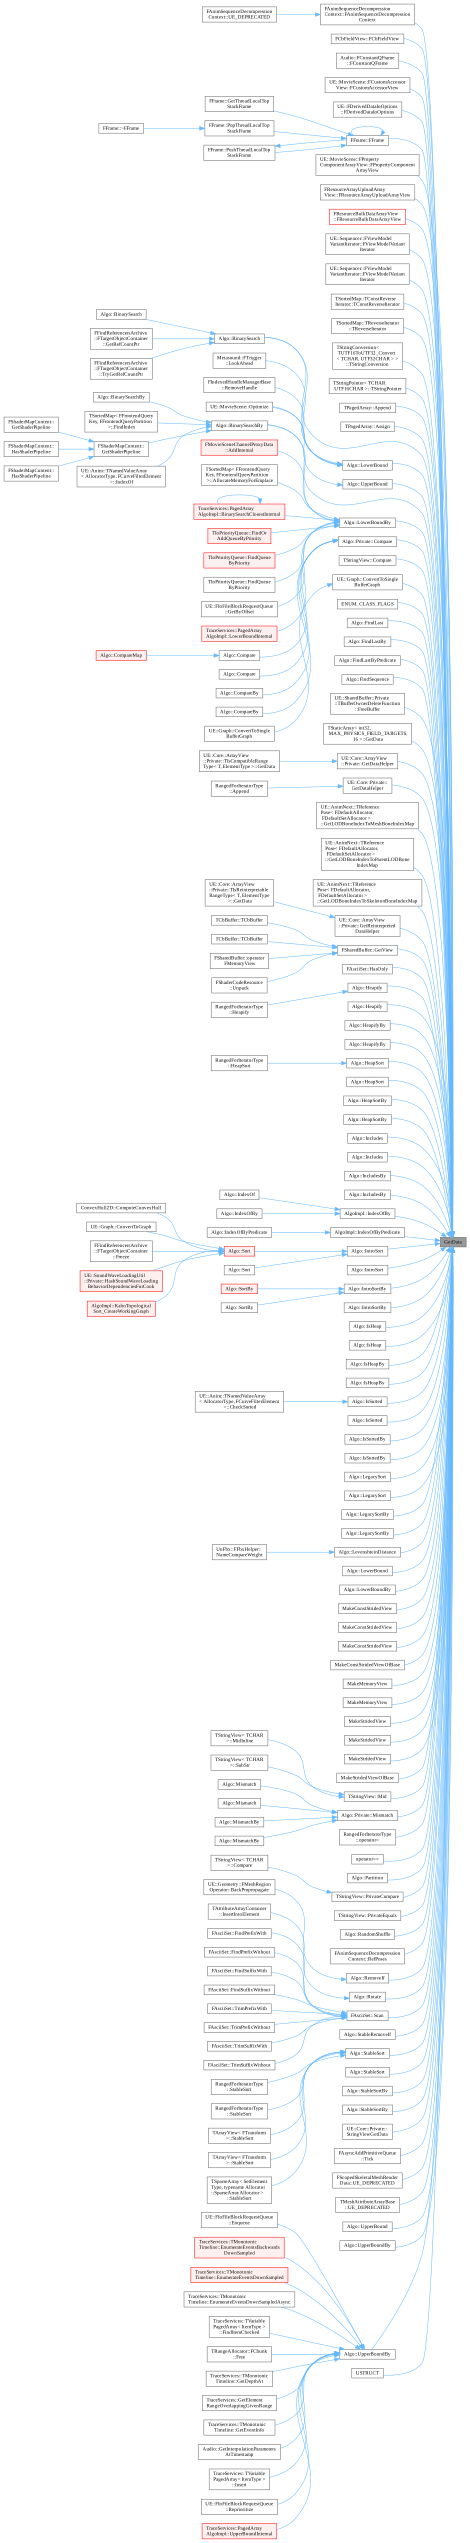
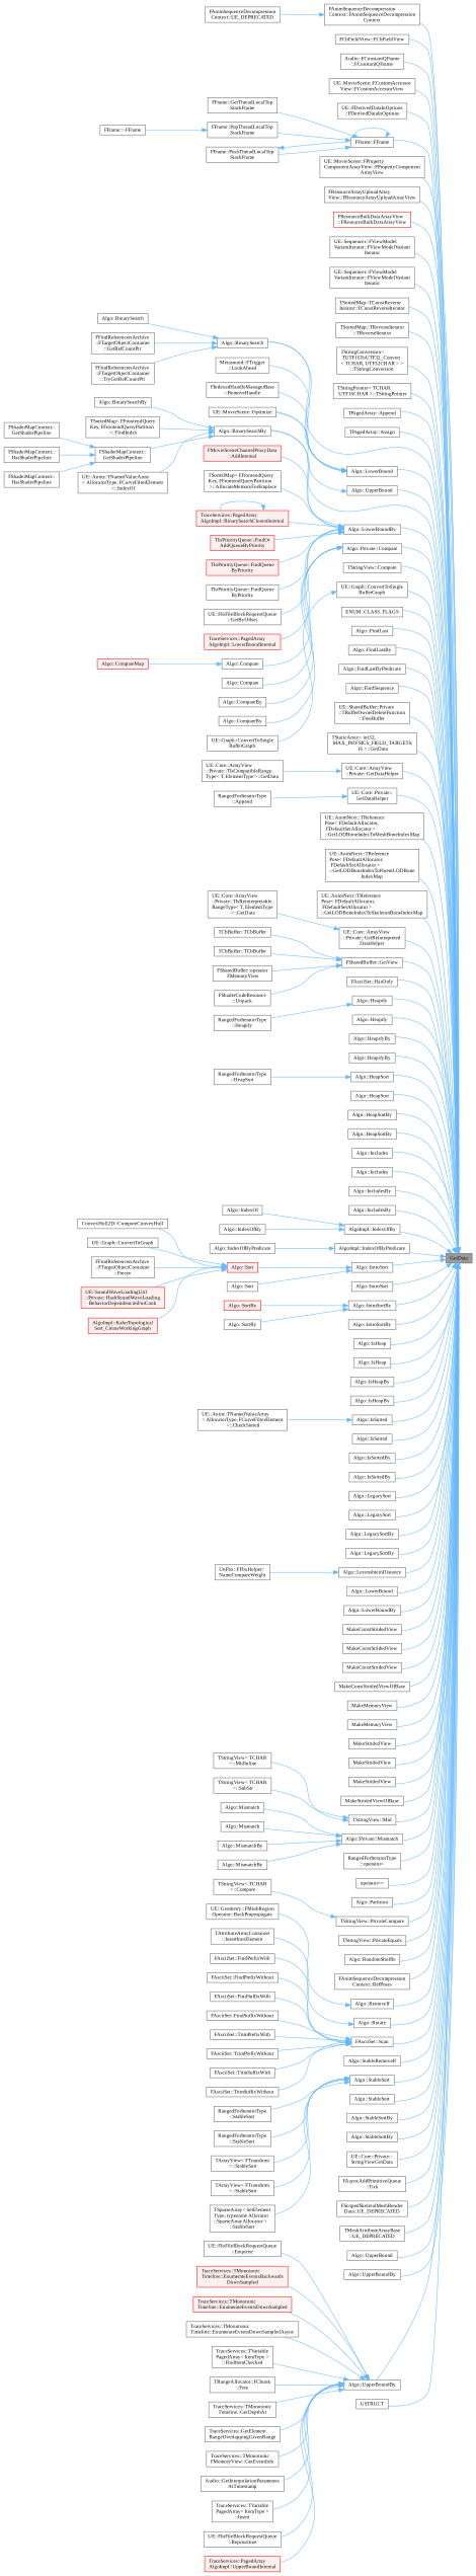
  digraph {
    fontname="Liberation Serif"
    rankdir=RL
    node [color=grey40 fillcolor=white fontname="Liberation Serif" fontsize=10 shape=box style=filled]
    edge [color=steelblue1 dir=back fontname="Liberation Serif" fontsize=10 labelfontname=Helvetica labelfontsize=10 style=solid]
    n1 [color=gray40 fillcolor=grey60 fontcolor=black height=0.2 label=GetData width=0.4]
    n2 [height=0.2 label="FAnimSequenceDecompression\lContext::FAnimSequenceDecompression\lContext" width=0.4]
    n3 [height=0.2 label="FCbFieldView::FCbFieldView" width=0.4]
    n4 [height=0.2 label="Audio::FConstantQFrame\l::FConstantQFrame" width=0.4]
    n5 [height=0.2 label="UE::MovieScene::FCustomAccessor\lView::FCustomAccessorView" width=0.4]
    n6 [height=0.2 label="UE::FDerivedDataIoOptions\l::FDerivedDataIoOptions" width=0.4]
    n7 [height=0.2 label="FFrame::FFrame" width=0.4]
    n8 [height=0.2 label="UE::MovieScene::FProperty\lComponentArrayView::FPropertyComponent\lArrayView" width=0.4]
    n9 [height=0.2 label="FResourceArrayUploadArray\lView::FResourceArrayUploadArrayView" width=0.4]
    n10 [color=red height=0.2 label="FResourceBulkDataArrayView\l::FResourceBulkDataArrayView" width=0.4]
    n11 [height=0.2 label="UE::Sequencer::FViewModel\lVariantIterator::FViewModelVariant\lIterator" width=0.4]
    n12 [height=0.2 label="UE::Sequencer::FViewModel\lVariantIterator::FViewModelVariant\lIterator" width=0.4]
    n13 [height=0.2 label="TSortedMap::TConstReverse\lIterator::TConstReverseIterator" width=0.4]
    n14 [height=0.2 label="TSortedMap::TReverseIterator\l::TReverseIterator" width=0.4]
    n15 [height=0.2 label="TStringConversion\<\l TUTF16ToUTF32_Convert\l\< TCHAR, UTF32CHAR \> \>\l::TStringConversion" width=0.4]
    n16 [height=0.2 label="TStringPointer\< TCHAR,\l UTF16CHAR \>::TStringPointer" width=0.4]
    n17 [height=0.2 label="TPagedArray::Append" width=0.4]
    n18 [height=0.2 label="TPagedArray::Assign" width=0.4]
    n19 [height=0.2 label="Algo::BinarySearch" width=0.4]
    n20 [height=0.2 label="Algo::BinarySearchBy" width=0.4]
    n21 [height=0.2 label="Algo::Private::Compare" width=0.4]
    n22 [height=0.2 label="TStringView::Compare" width=0.4]
    n23 [height=0.2 label="UE::Graph::ConvertToSingle\lBufferGraph" width=0.4]
    n24 [height=0.2 label=ENUM_CLASS_FLAGS width=0.4]
    n25 [height=0.2 label="Algo::FindLast" width=0.4]
    n26 [height=0.2 label="Algo::FindLastBy" width=0.4]
    n27 [height=0.2 label="Algo::FindLastByPredicate" width=0.4]
    n28 [height=0.2 label="Algo::FindSequence" width=0.4]
    n29 [height=0.2 label="UE::SharedBuffer::Private\l::TBufferOwnerDeleteFunction\l::FreeBuffer" width=0.4]
    n30 [height=0.2 label="TStaticArray\< int32,\l MAX_PHYSICS_FIELD_TARGETS,\l 16 \>::GetData" width=0.4]
    n31 [height=0.2 label="UE::Core::ArrayView\l::Private::GetDataHelper" width=0.4]
    n32 [height=0.2 label="UE::Core::Private::\lGetDataHelper" width=0.4]
    n33 [height=0.2 label="UE::AnimNext::TReference\lPose\< FDefaultAllocator,\l FDefaultSetAllocator \>\l::GetLODBoneIndexToMeshBoneIndexMap" width=0.4]
    n34 [height=0.2 label="UE::AnimNext::TReference\lPose\< FDefaultAllocator,\l FDefaultSetAllocator \>\l::GetLODBoneIndexToParentLODBone\lIndexMap" width=0.4]
    n35 [height=0.2 label="UE::AnimNext::TReference\lPose\< FDefaultAllocator,\l FDefaultSetAllocator \>\l::GetLODBoneIndexToSkeletonBoneIndexMap" width=0.4]
    n36 [height=0.2 label="UE::Core::ArrayView\l::Private::GetReinterpreted\lDataHelper" width=0.4]
    n37 [height=0.2 label="FSharedBuffer::GetView" width=0.4]
    n38 [height=0.2 label="FAsciiSet::HasOnly" width=0.4]
    n39 [height=0.2 label="Algo::Heapify" width=0.4]
    n40 [height=0.2 label="Algo::Heapify" width=0.4]
    n41 [height=0.2 label="Algo::HeapifyBy" width=0.4]
    n42 [height=0.2 label="Algo::HeapifyBy" width=0.4]
    n43 [height=0.2 label="Algo::HeapSort" width=0.4]
    n44 [height=0.2 label="Algo::HeapSort" width=0.4]
    n45 [height=0.2 label="Algo::HeapSortBy" width=0.4]
    n46 [height=0.2 label="Algo::HeapSortBy" width=0.4]
    n47 [height=0.2 label="Algo::Includes" width=0.4]
    n48 [height=0.2 label="Algo::Includes" width=0.4]
    n49 [height=0.2 label="Algo::IncludesBy" width=0.4]
    n50 [height=0.2 label="Algo::IncludesBy" width=0.4]
    n51 [height=0.2 label="AlgoImpl::IndexOfBy" width=0.4]
    n52 [height=0.2 label="AlgoImpl::IndexOfByPredicate" width=0.4]
    n53 [height=0.2 label="Algo::IntroSort" width=0.4]
    n54 [height=0.2 label="Algo::IntroSort" width=0.4]
    n55 [height=0.2 label="Algo::IntroSortBy" width=0.4]
    n56 [height=0.2 label="Algo::IntroSortBy" width=0.4]
    n57 [height=0.2 label="Algo::IsHeap" width=0.4]
    n58 [height=0.2 label="Algo::IsHeap" width=0.4]
    n59 [height=0.2 label="Algo::IsHeapBy" width=0.4]
    n60 [height=0.2 label="Algo::IsHeapBy" width=0.4]
    n61 [height=0.2 label="Algo::IsSorted" width=0.4]
    n62 [height=0.2 label="Algo::IsSorted" width=0.4]
    n63 [height=0.2 label="Algo::IsSortedBy" width=0.4]
    n64 [height=0.2 label="Algo::IsSortedBy" width=0.4]
    n65 [height=0.2 label="Algo::LegacySort" width=0.4]
    n66 [height=0.2 label="Algo::LegacySort" width=0.4]
    n67 [height=0.2 label="Algo::LegacySortBy" width=0.4]
    n68 [height=0.2 label="Algo::LegacySortBy" width=0.4]
    n69 [height=0.2 label="Algo::LevenshteinDistance" width=0.4]
    n70 [height=0.2 label="Algo::LowerBound" width=0.4]
    n71 [height=0.2 label="Algo::LowerBound" width=0.4]
    n72 [height=0.2 label="Algo::LowerBoundBy" width=0.4]
    n73 [height=0.2 label="Algo::LowerBoundBy" width=0.4]
    n74 [height=0.2 label=MakeConstStridedView width=0.4]
    n75 [height=0.2 label=MakeConstStridedView width=0.4]
    n76 [height=0.2 label=MakeConstStridedView width=0.4]
    n77 [height=0.2 label=MakeConstStridedViewOfBase width=0.4]
    n78 [height=0.2 label=MakeMemoryView width=0.4]
    n79 [height=0.2 label=MakeMemoryView width=0.4]
    n80 [height=0.2 label=MakeStridedView width=0.4]
    n81 [height=0.2 label=MakeStridedView width=0.4]
    n82 [height=0.2 label=MakeStridedView width=0.4]
    n83 [height=0.2 label=MakeStridedViewOfBase width=0.4]
    n84 [height=0.2 label="TStringView::Mid" width=0.4]
    n85 [height=0.2 label="Algo::Private::Mismatch" width=0.4]
    n86 [height=0.2 label="RangedForIteratorType\l::operator=" width=0.4]
    n87 [height=0.2 label="operator==" width=0.4]
    n88 [height=0.2 label="Algo::Partition" width=0.4]
    n89 [height=0.2 label="TStringView::PrivateCompare" width=0.4]
    n90 [height=0.2 label="TStringView::PrivateEquals" width=0.4]
    n91 [height=0.2 label="Algo::RandomShuffle" width=0.4]
    n92 [height=0.2 label="FAnimSequenceDecompression\lContext::RefPoses" width=0.4]
    n93 [height=0.2 label="Algo::RemoveIf" width=0.4]
    n94 [height=0.2 label="Algo::Rotate" width=0.4]
    n95 [height=0.2 label="FAsciiSet::Scan" width=0.4]
    n96 [height=0.2 label="Algo::StableRemoveIf" width=0.4]
    n97 [height=0.2 label="Algo::StableSort" width=0.4]
    n98 [height=0.2 label="Algo::StableSort" width=0.4]
    n99 [height=0.2 label="Algo::StableSortBy" width=0.4]
    n100 [height=0.2 label="Algo::StableSortBy" width=0.4]
    n101 [height=0.2 label="UE::Core::Private::\lStringViewGetData" width=0.4]
    n102 [height=0.2 label="FAsyncAddPrimitiveQueue\l::Tick" width=0.4]
    n103 [height=0.2 label="FScopedSkeletalMeshRender\lData::UE_DEPRECATED" width=0.4]
    n104 [height=0.2 label="TMeshAttributeArrayBase\l::UE_DEPRECATED" width=0.4]
    n105 [height=0.2 label="Algo::UpperBound" width=0.4]
    n106 [height=0.2 label="Algo::UpperBound" width=0.4]
    n107 [height=0.2 label="Algo::UpperBoundBy" width=0.4]
    n108 [height=0.2 label="Algo::UpperBoundBy" width=0.4]
    n109 [height=0.2 label=USTRUCT width=0.4]
    n110 [height=0.2 label="FAnimSequenceDecompression\lContext::UE_DEPRECATED" width=0.4]
    n111 [height=0.2 label="FFrame::GetThreadLocalTop\lStackFrame" width=0.4]
    n112 [height=0.2 label="FFrame::PopThreadLocalTop\lStackFrame" width=0.4]
    n113 [height=0.2 label="FFrame::PushThreadLocalTop\lStackFrame" width=0.4]
    n114 [height=0.2 label="Algo::BinarySearch" width=0.4]
    n115 [height=0.2 label="FFindReferencersArchive\l::FTargetObjectContainer\l::GetRefCountPtr" width=0.4]
    n116 [height=0.2 label="FFindReferencersArchive\l::FTargetObjectContainer\l::TryGetRefCountPtr" width=0.4]
    n117 [height=0.2 label="Algo::BinarySearchBy" width=0.4]
    n118 [height=0.2 label="TSortedMap\< FFrontendQuery\lKey, FFrontendQueryPartition\l \>::FindIndex" width=0.4]
    n119 [height=0.2 label="FShaderMapContent::\lGetShaderPipeline" width=0.4]
    n120 [height=0.2 label="UE::Anim::TNamedValueArray\l\< AllocatorType, FCurveFilterElement\l \>::IndexOf" width=0.4]
    n121 [height=0.2 label="Algo::Compare" width=0.4]
    n122 [height=0.2 label="Algo::Compare" width=0.4]
    n123 [height=0.2 label="Algo::CompareBy" width=0.4]
    n124 [height=0.2 label="Algo::CompareBy" width=0.4]
    n125 [height=0.2 label="UE::Graph::ConvertToSingle\lBufferGraph" width=0.4]
    n126 [height=0.2 label="UE::Core::ArrayView\l::Private::TIsCompatibleRange\lType\< T, ElementType \>::GetData" width=0.4]
    n127 [height=0.2 label="RangedForIteratorType\l::Append" width=0.4]
    n128 [height=0.2 label="UE::Core::ArrayView\l::Private::TIsReinterpretable\lRangeType\< T, ElementType\l \>::GetData" width=0.4]
    n129 [height=0.2 label="TCbBuffer::TCbBuffer" width=0.4]
    n130 [height=0.2 label="TCbBuffer::TCbBuffer" width=0.4]
    n131 [height=0.2 label="FSharedBuffer::operator\l FMemoryView" width=0.4]
    n132 [height=0.2 label="FShaderCodeResource\l::Unpack" width=0.4]
    n133 [height=0.2 label="RangedForIteratorType\l::Heapify" width=0.4]
    n134 [height=0.2 label="RangedForIteratorType\l::HeapSort" width=0.4]
    n135 [height=0.2 label="Algo::IndexOf" width=0.4]
    n136 [height=0.2 label="Algo::IndexOfBy" width=0.4]
    n137 [height=0.2 label="Algo::IndexOfByPredicate" width=0.4]
    n138 [color=red fillcolor="#FFF0F0" height=0.2 label="Algo::Sort" width=0.4]
    n139 [height=0.2 label="Algo::Sort" width=0.4]
    n140 [color=red fillcolor="#FFF0F0" height=0.2 label="Algo::SortBy" width=0.4]
    n141 [height=0.2 label="Algo::SortBy" width=0.4]
    n142 [height=0.2 label="UE::Anim::TNamedValueArray\l\< AllocatorType, FCurveFilterElement\l \>::CheckSorted" width=0.4]
    n143 [height=0.2 label="UnFbx::FFbxHelper::\lNameCompareWeight" width=0.4]
    n144 [height=0.2 label="Metasound::FTrigger\l::LookAhead" width=0.4]
    n145 [height=0.2 label="UE::MovieScene::Optimize" width=0.4]
    n146 [height=0.2 label="FIndexedHandleManagerBase\l::RemoveHandle" width=0.4]
    n147 [color=red fillcolor="#FFF0F0" height=0.2 label="FMovieSceneChannelProxyData\l::AddInternal" width=0.4]
    n148 [height=0.2 label="TSortedMap\< FFrontendQuery\lKey, FFrontendQueryPartition\l \>::AllocateMemoryForEmplace" width=0.4]
    n149 [color=red fillcolor="#FFF0F0" height=0.2 label="TraceServices::PagedArray\lAlgoImpl::BinarySearchClosestInternal" width=0.4]
    n150 [color=red fillcolor="#FFF0F0" height=0.2 label="TIoPriorityQueue::FindOr\lAddQueueByPriority" width=0.4]
    n151 [color=red fillcolor="#FFF0F0" height=0.2 label="TIoPriorityQueue::FindQueue\lByPriority" width=0.4]
    n152 [height=0.2 label="TIoPriorityQueue::FindQueue\lByPriority" width=0.4]
    n153 [height=0.2 label="UE::FIoFileBlockRequestQueue\l::GetByOffset" width=0.4]
    n154 [color=red fillcolor="#FFF0F0" height=0.2 label="TraceServices::PagedArray\lAlgoImpl::LowerBoundInternal" width=0.4]
    n155 [height=0.2 label="TStringView\< TCHAR\l \>::MidInline" width=0.4]
    n156 [height=0.2 label="TStringView\< TCHAR\l \>::SubStr" width=0.4]
    n157 [height=0.2 label="Algo::Mismatch" width=0.4]
    n158 [height=0.2 label="Algo::Mismatch" width=0.4]
    n159 [height=0.2 label="Algo::MismatchBy" width=0.4]
    n160 [height=0.2 label="Algo::MismatchBy" width=0.4]
    n161 [height=0.2 label="TStringView\< TCHAR\l \>::Compare" width=0.4]
    n162 [height=0.2 label="UE::Geometry::FMeshRegion\lOperator::BackPropropagate" width=0.4]
    n163 [height=0.2 label="TAttributeArrayContainer\l::InsertIntoElement" width=0.4]
    n164 [height=0.2 label="FAsciiSet::FindPrefixWith" width=0.4]
    n165 [height=0.2 label="FAsciiSet::FindPrefixWithout" width=0.4]
    n166 [height=0.2 label="FAsciiSet::FindSuffixWith" width=0.4]
    n167 [height=0.2 label="FAsciiSet::FindSuffixWithout" width=0.4]
    n168 [height=0.2 label="FAsciiSet::TrimPrefixWith" width=0.4]
    n169 [height=0.2 label="FAsciiSet::TrimPrefixWithout" width=0.4]
    n170 [height=0.2 label="FAsciiSet::TrimSuffixWith" width=0.4]
    n171 [height=0.2 label="FAsciiSet::TrimSuffixWithout" width=0.4]
    n172 [height=0.2 label="RangedForIteratorType\l::StableSort" width=0.4]
    n173 [height=0.2 label="RangedForIteratorType\l::StableSort" width=0.4]
    n174 [height=0.2 label="TArrayView\< FTransform\l \>::StableSort" width=0.4]
    n175 [height=0.2 label="TArrayView\< FTransform\l \>::StableSort" width=0.4]
    n176 [height=0.2 label="TSparseArray\< SetElement\lType, typename Allocator\l::SparseArrayAllocator \>\l::StableSort" width=0.4]
    n177 [height=0.2 label="UE::FIoFileBlockRequestQueue\l::Enqueue" width=0.4]
    n178 [color=red fillcolor="#FFF0F0" height=0.2 label="TraceServices::TMonotonic\lTimeline::EnumerateEventsBackwards\lDownSampled" width=0.4]
    n179 [color=red fillcolor="#FFF0F0" height=0.2 label="TraceServices::TMonotonic\lTimeline::EnumerateEventsDownSampled" width=0.4]
    n180 [height=0.2 label="TraceServices::TMonotonic\lTimeline::EnumerateEventsDownSampledAsync" width=0.4]
    n181 [height=0.2 label="TraceServices::TVariable\lPagedArray\< ItemType \>\l::FindItemChecked" width=0.4]
    n182 [height=0.2 label="TRangeAllocator::FChunk\l::Free" width=0.4]
    n183 [height=0.2 label="TraceServices::TMonotonic\lTimeline::GetDepthAt" width=0.4]
    n184 [height=0.2 label="TraceServices::GetElement\lRangeOverlappingGivenRange" width=0.4]
-   n185 [height=0.2 label="TraceServices::TMonotonic\lTimeline::GetEventInfo" width=0.4]
+   n185 [height=0.2 label="TraceServices::TMonotonic\lFMemoryView::GetEventInfo" width=0.4]
    n186 [height=0.2 label="Audio::GetInterpolationParameters\lAtTimestamp" width=0.4]
    n187 [height=0.2 label="TraceServices::TVariable\lPagedArray\< ItemType \>\l::Insert" width=0.4]
    n188 [height=0.2 label="UE::FIoFileBlockRequestQueue\l::Reprioritize" width=0.4]
    n189 [color=red fillcolor="#FFF0F0" height=0.2 label="TraceServices::PagedArray\lAlgoImpl::UpperBoundInternal" width=0.4]
    n190 [height=0.2 label="FFrame::~FFrame" width=0.4]
    n191 [height=0.2 label="FShaderMapContent::\lGetShaderPipeline" width=0.4]
    n192 [height=0.2 label="FShaderMapContent::\lHasShaderPipeline" width=0.4]
    n193 [height=0.2 label="FShaderMapContent::\lHasShaderPipeline" width=0.4]
    n194 [color=red fillcolor="#FFF0F0" height=0.2 label="Algo::CompareMap" width=0.4]
    n195 [height=0.2 label="ConvexHull2D::ComputeConvexHull" width=0.4]
    n196 [height=0.2 label="UE::Graph::ConvertToGraph" width=0.4]
    n197 [height=0.2 label="FFindReferencersArchive\l::FTargetObjectContainer\l::Freeze" width=0.4]
    n198 [color=red fillcolor="#FFF0F0" height=0.2 label="UE::SoundWaveLoadingUtil\l::Private::HashSoundWaveLoading\lBehaviorDependenciesForCook" width=0.4]
    n199 [color=red fillcolor="#FFF0F0" height=0.2 label="AlgoImpl::KahnTopological\lSort_CreateWorkingGraph" width=0.4]
    n1 -> n2
    n1 -> n3
    n1 -> n4
    n1 -> n5
    n1 -> n6
    n1 -> n7
    n1 -> n8
    n1 -> n9
    n1 -> n10
    n1 -> n11
    n1 -> n12
    n1 -> n13
    n1 -> n14
    n1 -> n15
    n1 -> n16
    n1 -> n17
    n1 -> n18
    n1 -> n19
    n1 -> n20
    n1 -> n21
    n1 -> n22
    n1 -> n23
    n1 -> n24
    n1 -> n25
    n1 -> n26
    n1 -> n27
    n1 -> n28
    n1 -> n29
    n1 -> n30
    n1 -> n31
    n1 -> n32
    n1 -> n33
    n1 -> n34
    n1 -> n35
    n1 -> n36
    n1 -> n37
    n1 -> n38
    n1 -> n39
    n1 -> n40
    n1 -> n41
    n1 -> n42
    n1 -> n43
    n1 -> n44
    n1 -> n45
    n1 -> n46
    n1 -> n47
    n1 -> n48
    n1 -> n49
    n1 -> n50
    n1 -> n51
    n1 -> n52
    n1 -> n53
    n1 -> n54
    n1 -> n55
    n1 -> n56
    n1 -> n57
    n1 -> n58
    n1 -> n59
    n1 -> n60
    n1 -> n61
    n1 -> n62
    n1 -> n63
    n1 -> n64
    n1 -> n65
    n1 -> n66
    n1 -> n67
    n1 -> n68
    n1 -> n69
    n1 -> n70
    n1 -> n71
    n1 -> n72
    n1 -> n73
    n1 -> n74
    n1 -> n75
    n1 -> n76
    n1 -> n77
    n1 -> n78
    n1 -> n79
    n1 -> n80
    n1 -> n81
    n1 -> n82
    n1 -> n83
    n1 -> n84
    n1 -> n85
    n1 -> n86
    n1 -> n87
    n1 -> n88
    n1 -> n89
    n1 -> n90
    n1 -> n91
    n1 -> n92
    n1 -> n93
    n1 -> n94
    n1 -> n95
    n1 -> n96
    n1 -> n97
    n1 -> n98
    n1 -> n99
    n1 -> n100
    n1 -> n101
    n1 -> n102
    n1 -> n103
    n1 -> n104
    n1 -> n105
    n1 -> n106
    n1 -> n107
    n1 -> n108
    n1 -> n109
    n2 -> n110
    n7 -> n7
    n7 -> n111
    n7 -> n112
    n7 -> n113
    n19 -> n114
    n19 -> n115
    n19 -> n116
    n20 -> n117
    n20 -> n118
    n20 -> n119
    n20 -> n120
    n21 -> n121
    n21 -> n122
    n21 -> n123
    n21 -> n124
    n23 -> n125
    n31 -> n126
    n32 -> n127
    n36 -> n128
    n37 -> n129
    n37 -> n130
    n37 -> n131
    n37 -> n132
    n39 -> n133
    n43 -> n134
    n51 -> n135
    n51 -> n136
    n52 -> n137
    n53 -> n138
    n53 -> n139
    n55 -> n140
    n55 -> n141
    n61 -> n142
    n69 -> n143
    n71 -> n19
    n71 -> n144
    n71 -> n145
    n71 -> n146
    n73 -> n20
    n73 -> n147
    n73 -> n148
    n73 -> n149
    n73 -> n150
    n73 -> n151
    n73 -> n152
    n73 -> n153
    n73 -> n154
    n84 -> n155
    n84 -> n156
    n85 -> n157
    n85 -> n158
    n85 -> n159
    n85 -> n160
    n89 -> n161
    n93 -> n162
    n94 -> n163
    n95 -> n164
    n95 -> n165
    n95 -> n166
    n95 -> n167
    n95 -> n168
    n95 -> n169
    n95 -> n170
    n95 -> n171
    n97 -> n172
    n97 -> n173
    n97 -> n174
    n97 -> n175
    n97 -> n176
    n106 -> n145
    n108 -> n177
    n108 -> n178
    n108 -> n179
    n108 -> n180
    n108 -> n181
    n108 -> n182
    n108 -> n183
    n108 -> n184
    n108 -> n185
    n108 -> n186
    n108 -> n187
    n108 -> n188
    n108 -> n189
    n112 -> n190
    n113 -> n7
    n119 -> n191
    n119 -> n192
    n119 -> n193
    n121 -> n194
    n138 -> n195
    n138 -> n196
    n138 -> n197
    n138 -> n198
    n138 -> n199
    n149 -> n149
  }
